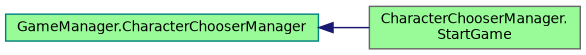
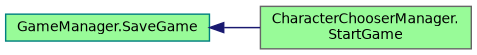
  digraph {
    rankdir=LR
    node [fillcolor=palegreen fontname=Helvetica fontsize=10 shape=record style=filled]
-   n1 [color=teal fontcolor=black height=0.2 label="GameManager.CharacterChooserManager" width=0.4]
+   n1 [color=teal fontcolor=black height=0.2 label="GameManager.SaveGame" width=0.4]
    n2 [color=gray40 height=0.2 label="CharacterChooserManager.\lStartGame" width=0.4]
    n1 -> n2 [color=midnightblue dir=back fontname=Helvetica fontsize=10 labelfontname=Helvetica labelfontsize=10 style=solid]
  }
